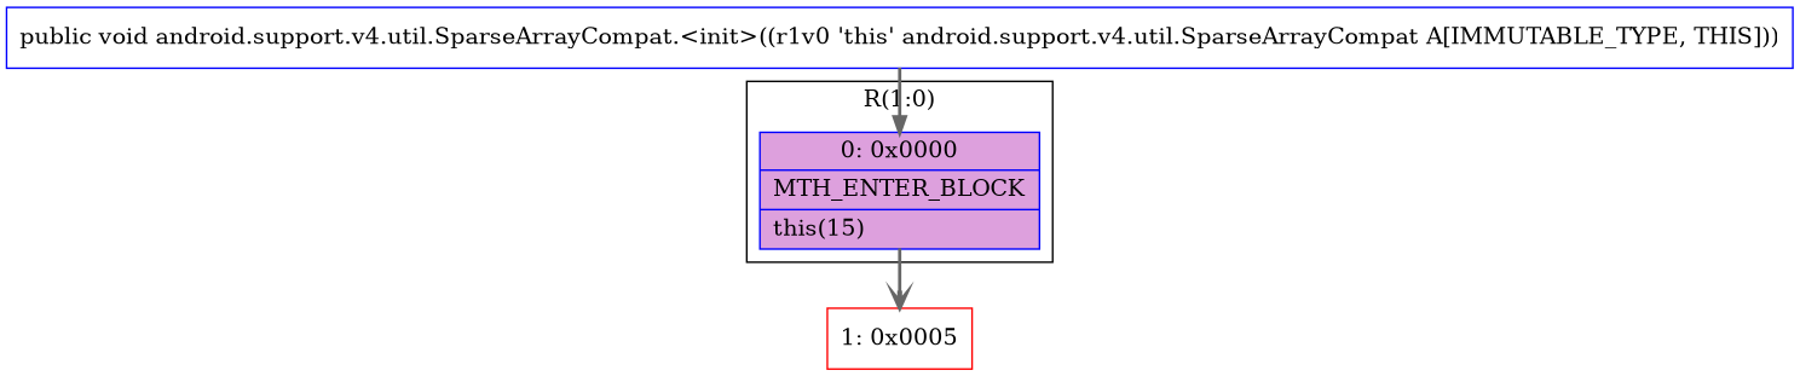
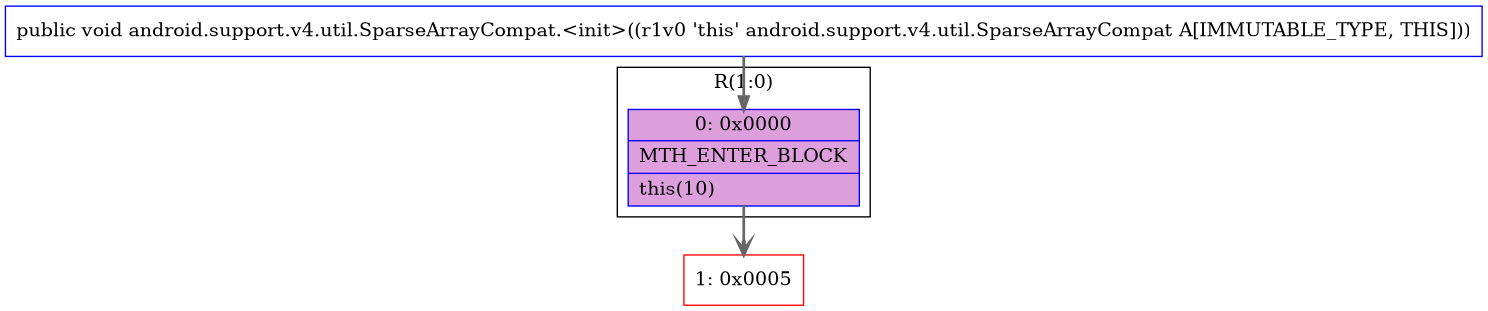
  digraph {
    node [color=blue shape=record style=filled fillcolor=white]
    edge [color=gray40 style=bold]
-   n1 [label="{0\:\ 0x0000|MTH_ENTER_BLOCK\l|this(15)\l}" fillcolor=plum]
+   n1 [label="{0\:\ 0x0000|MTH_ENTER_BLOCK\l|this(10)\l}" fillcolor=plum]
    n2 [color=red label="{1\:\ 0x0005}"]
    n3 [label="{public void android.support.v4.util.SparseArrayCompat.\<init\>((r1v0 'this' android.support.v4.util.SparseArrayCompat A[IMMUTABLE_TYPE, THIS])) }"]
    subgraph cluster_1 {
      label="R(1:0)"
      n1
    }
    n1 -> n2 [arrowhead=vee]
    n3 -> n1 [arrowhead=normal]
  }
